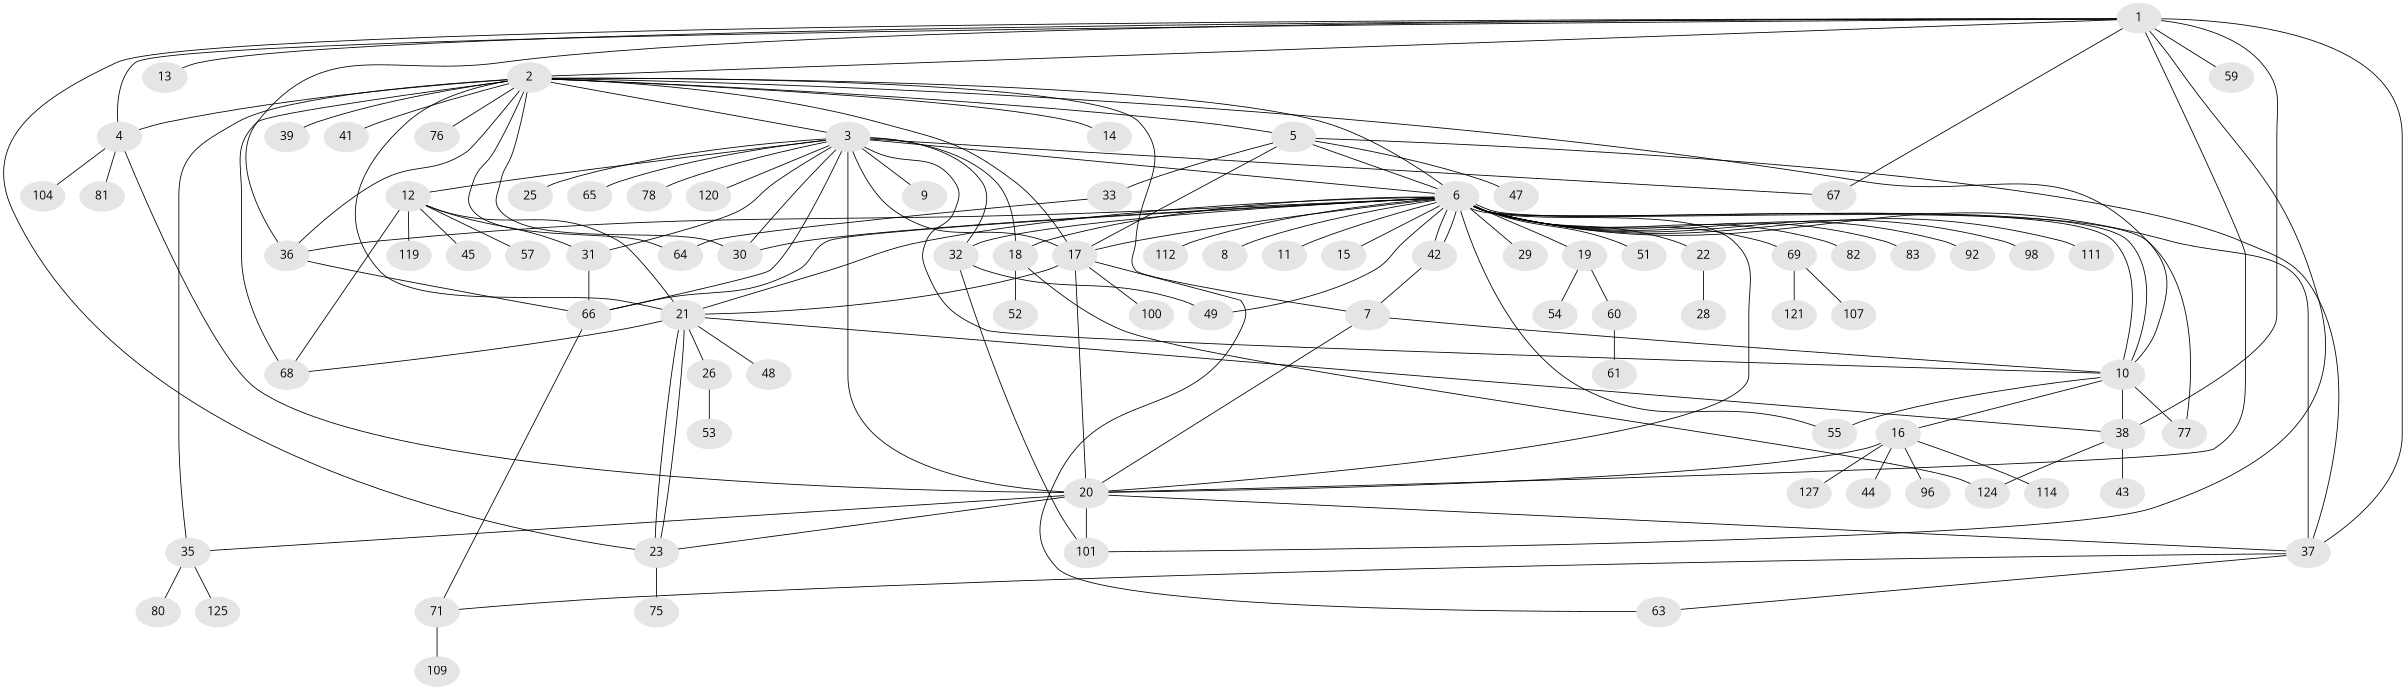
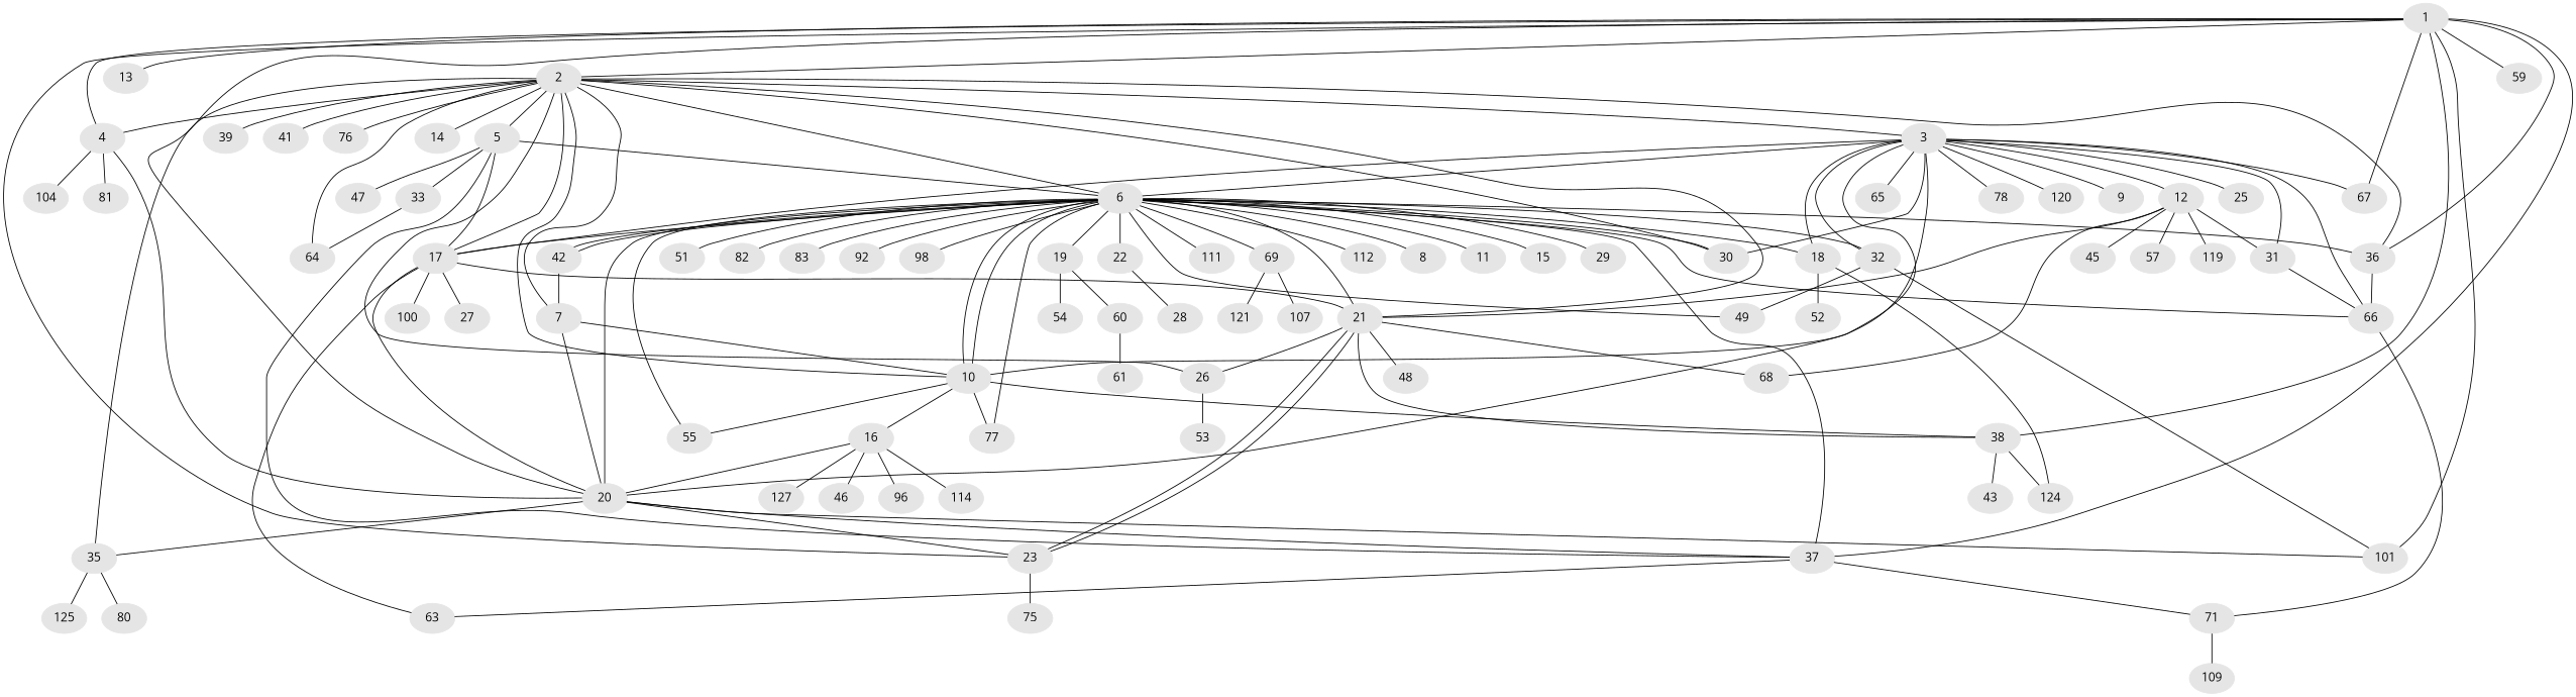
  graph {
    fontname="Open Sans"
    node [color=gray90 fontname="Open Sans" style=filled]
    edge [fontname="Open Sans"]
    1 [super="+49+108"]
    2 [super="+50+115+91"]
    4
    13
    20 [super="+90+58"]
    23
    36
    37 [super="+62+74"]
    38
    59
    67 [super="+103"]
    101 [super="+126"]
    3
    5
    6
    7
    10
    14
    17 [super="+106+76+99+105+116+40"]
    21 [super="+95+118+88+79"]
    30
    35
    39
    41
    64 [super="+94"]
    68
    n27 [label=76]
    81
    104
    75
    66 [super="+128"]
    63
    71
    124
    43
    9
    12
    18
    25
    31
    32
    65
    78
    120
    33
    47
    8
    11
    15
    19
    22
    29
    42
    n54 [label=49]
    51
    55
    69
    77 [super="+110"]
    82
    83
    92
    98
    111
    112
    16 [super="+56+34"]
+   27
    100
    26
    48
    80
    125
    45
    57
    119
    52
    54
    60
    28
    107
    121
-   44
+   44 [label=46]
    96
    114
    127
    61
    53 [super="+85"]
    109
    1 -- 2
    1 -- 4
    1 -- 13
    1 -- 20
    1 -- 23
    1 -- 36
    1 -- 37
    1 -- 38 [weight=2]
    1 -- 59
    1 -- 67
    1 -- 101
    2 -- 4
    2 -- 36
    2 -- 3
    2 -- 5
    2 -- 6
    2 -- 7
    2 -- 10
    2 -- 14
    2 -- 17
    2 -- 21
    2 -- 30
    2 -- 35
    2 -- 39
    2 -- 41
    2 -- 64
-   2 -- 68
+   2 -- 26
    2 -- n27
    4 -- 20
    4 -- 81
    4 -- 104
    20 -- 23
    20 -- 37
    20 -- 101
    20 -- 35
    23 -- 75
    36 -- 66
    37 -- 63
    37 -- 71
    38 -- 124
    38 -- 43
    3 -- 20 [weight=3]
    3 -- 67
    3 -- 6
    3 -- 10
    3 -- 17
    3 -- 30
    3 -- 66
    3 -- 9
    3 -- 12
    3 -- 18
    3 -- 25
    3 -- 31
    3 -- 32
    3 -- 65
    3 -- 78
    3 -- 120
    5 -- 37
    5 -- 6
    5 -- 17
    5 -- 33
    5 -- 47
    6 -- 20 [weight=2]
    6 -- 36
    6 -- 37 [weight=2]
    6 -- 10
    6 -- 10
    6 -- 17
    6 -- 21
    6 -- 30
    6 -- 66
    6 -- 18
    6 -- 32
    6 -- 8
    6 -- 11
    6 -- 15
    6 -- 19
    6 -- 22
    6 -- 29
    6 -- 42
    6 -- 42
    6 -- n54
    6 -- 51
    6 -- 55
    6 -- 69
    6 -- 77
    6 -- 82
    6 -- 83
    6 -- 92
    6 -- 98
    6 -- 111
    6 -- 112
    7 -- 20
    7 -- 10
    10 -- 38
    10 -- 55
    10 -- 77
    10 -- 16
    17 -- 20 [weight=2]
    17 -- 21
    17 -- 63
+   17 -- 27
    17 -- 100
    21 -- 23
    21 -- 23
    21 -- 38
    21 -- 68
    21 -- 26
    21 -- 48
    35 -- 80
    35 -- 125
    66 -- 71
    71 -- 109
    12 -- 21
    12 -- 68
    12 -- 31
    12 -- 45
    12 -- 57
    12 -- 119
    18 -- 124
    18 -- 52
    31 -- 66
    32 -- 101
    32 -- n54
    33 -- 64
    19 -- 54
    19 -- 60
    22 -- 28
    42 -- 7
    69 -- 107
    69 -- 121
    16 -- 20
    16 -- 44
    16 -- 96
    16 -- 114
    16 -- 127
    26 -- 53
    60 -- 61
  }
